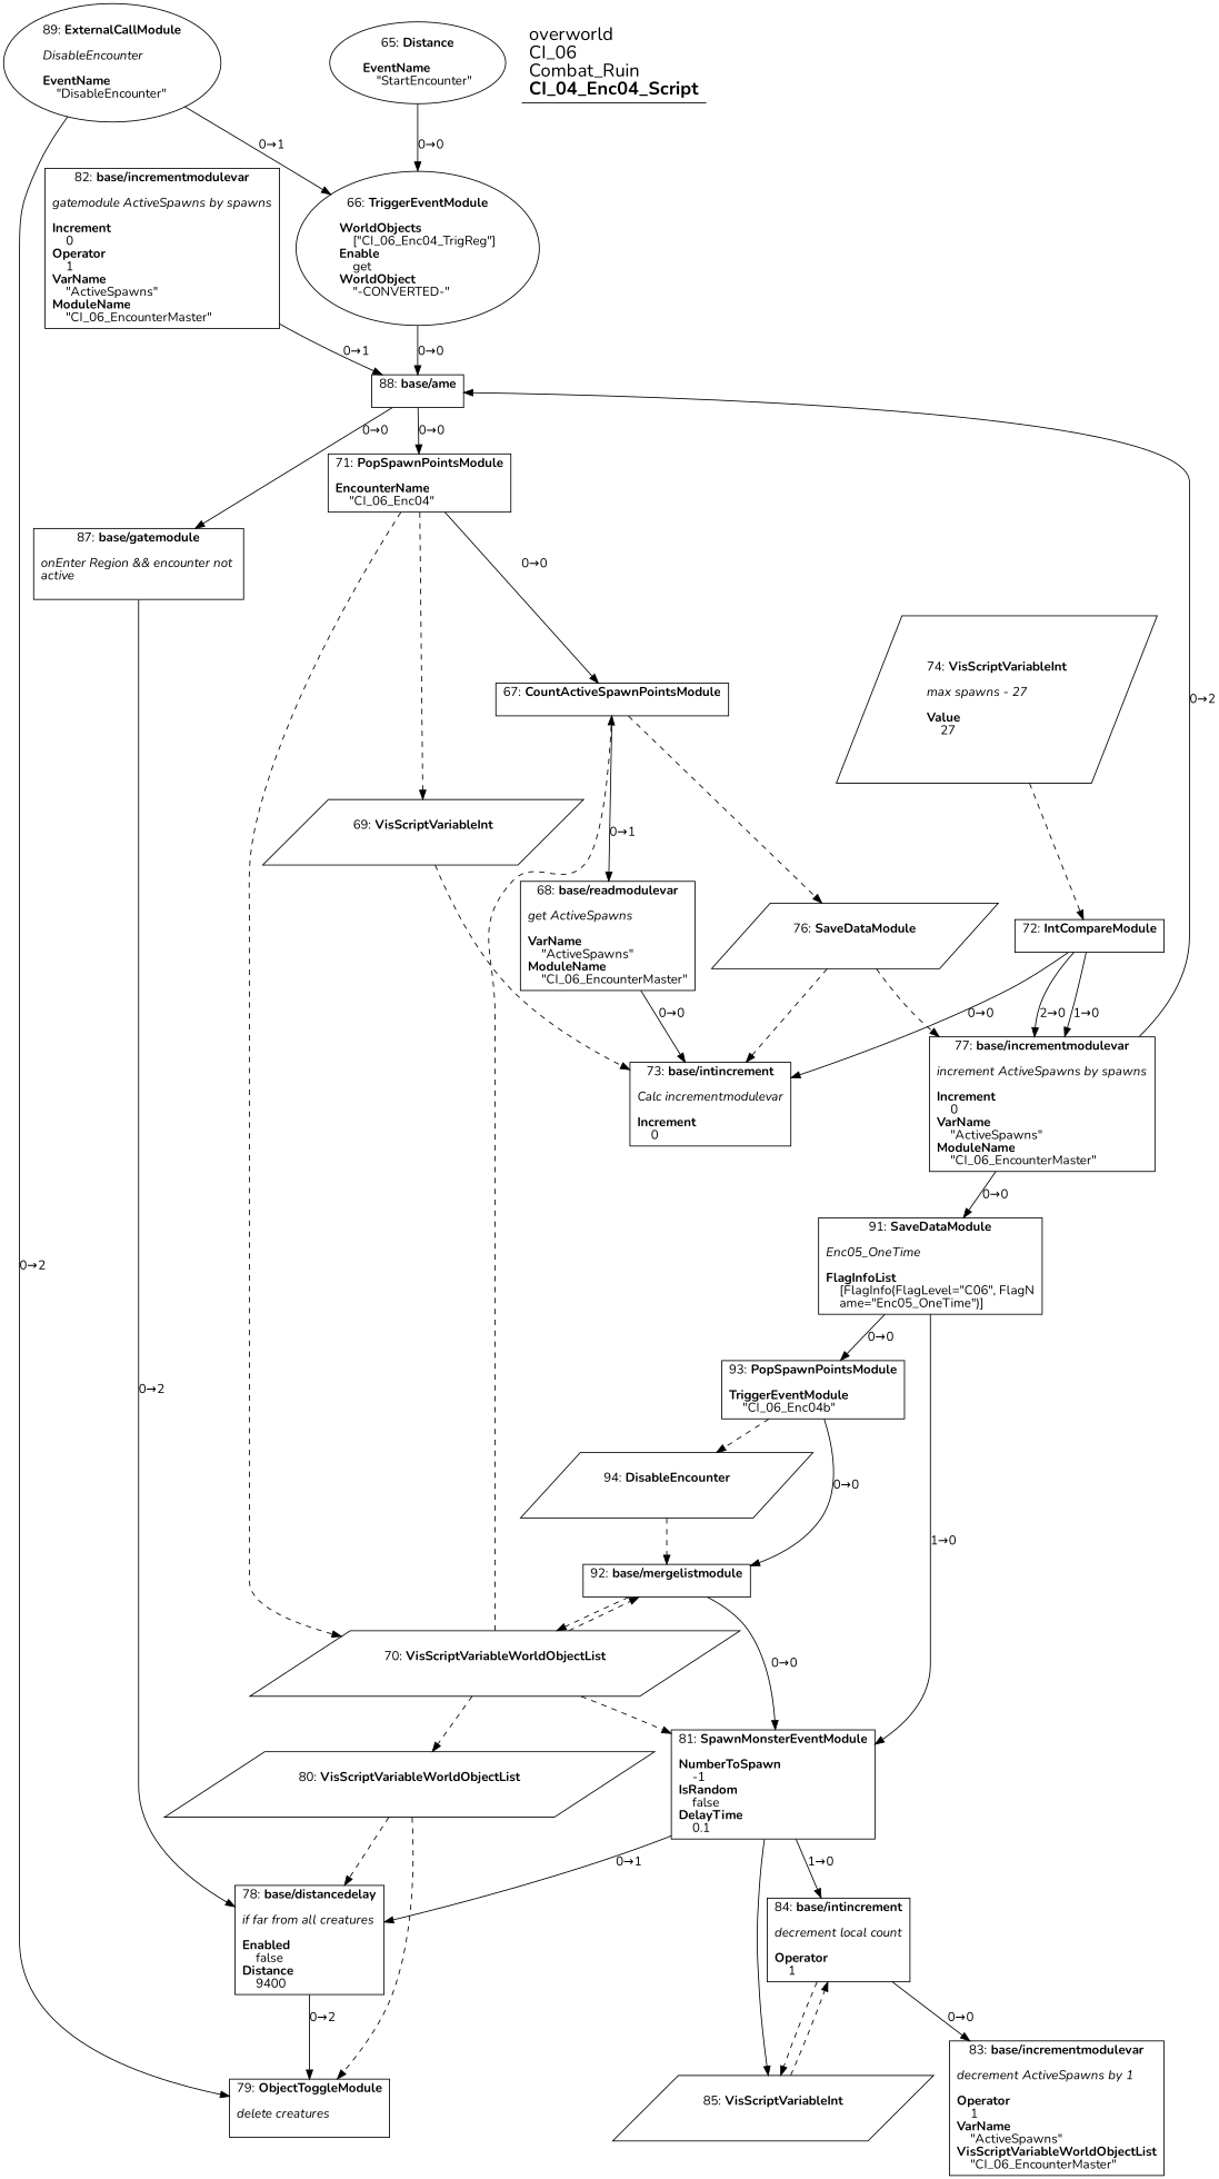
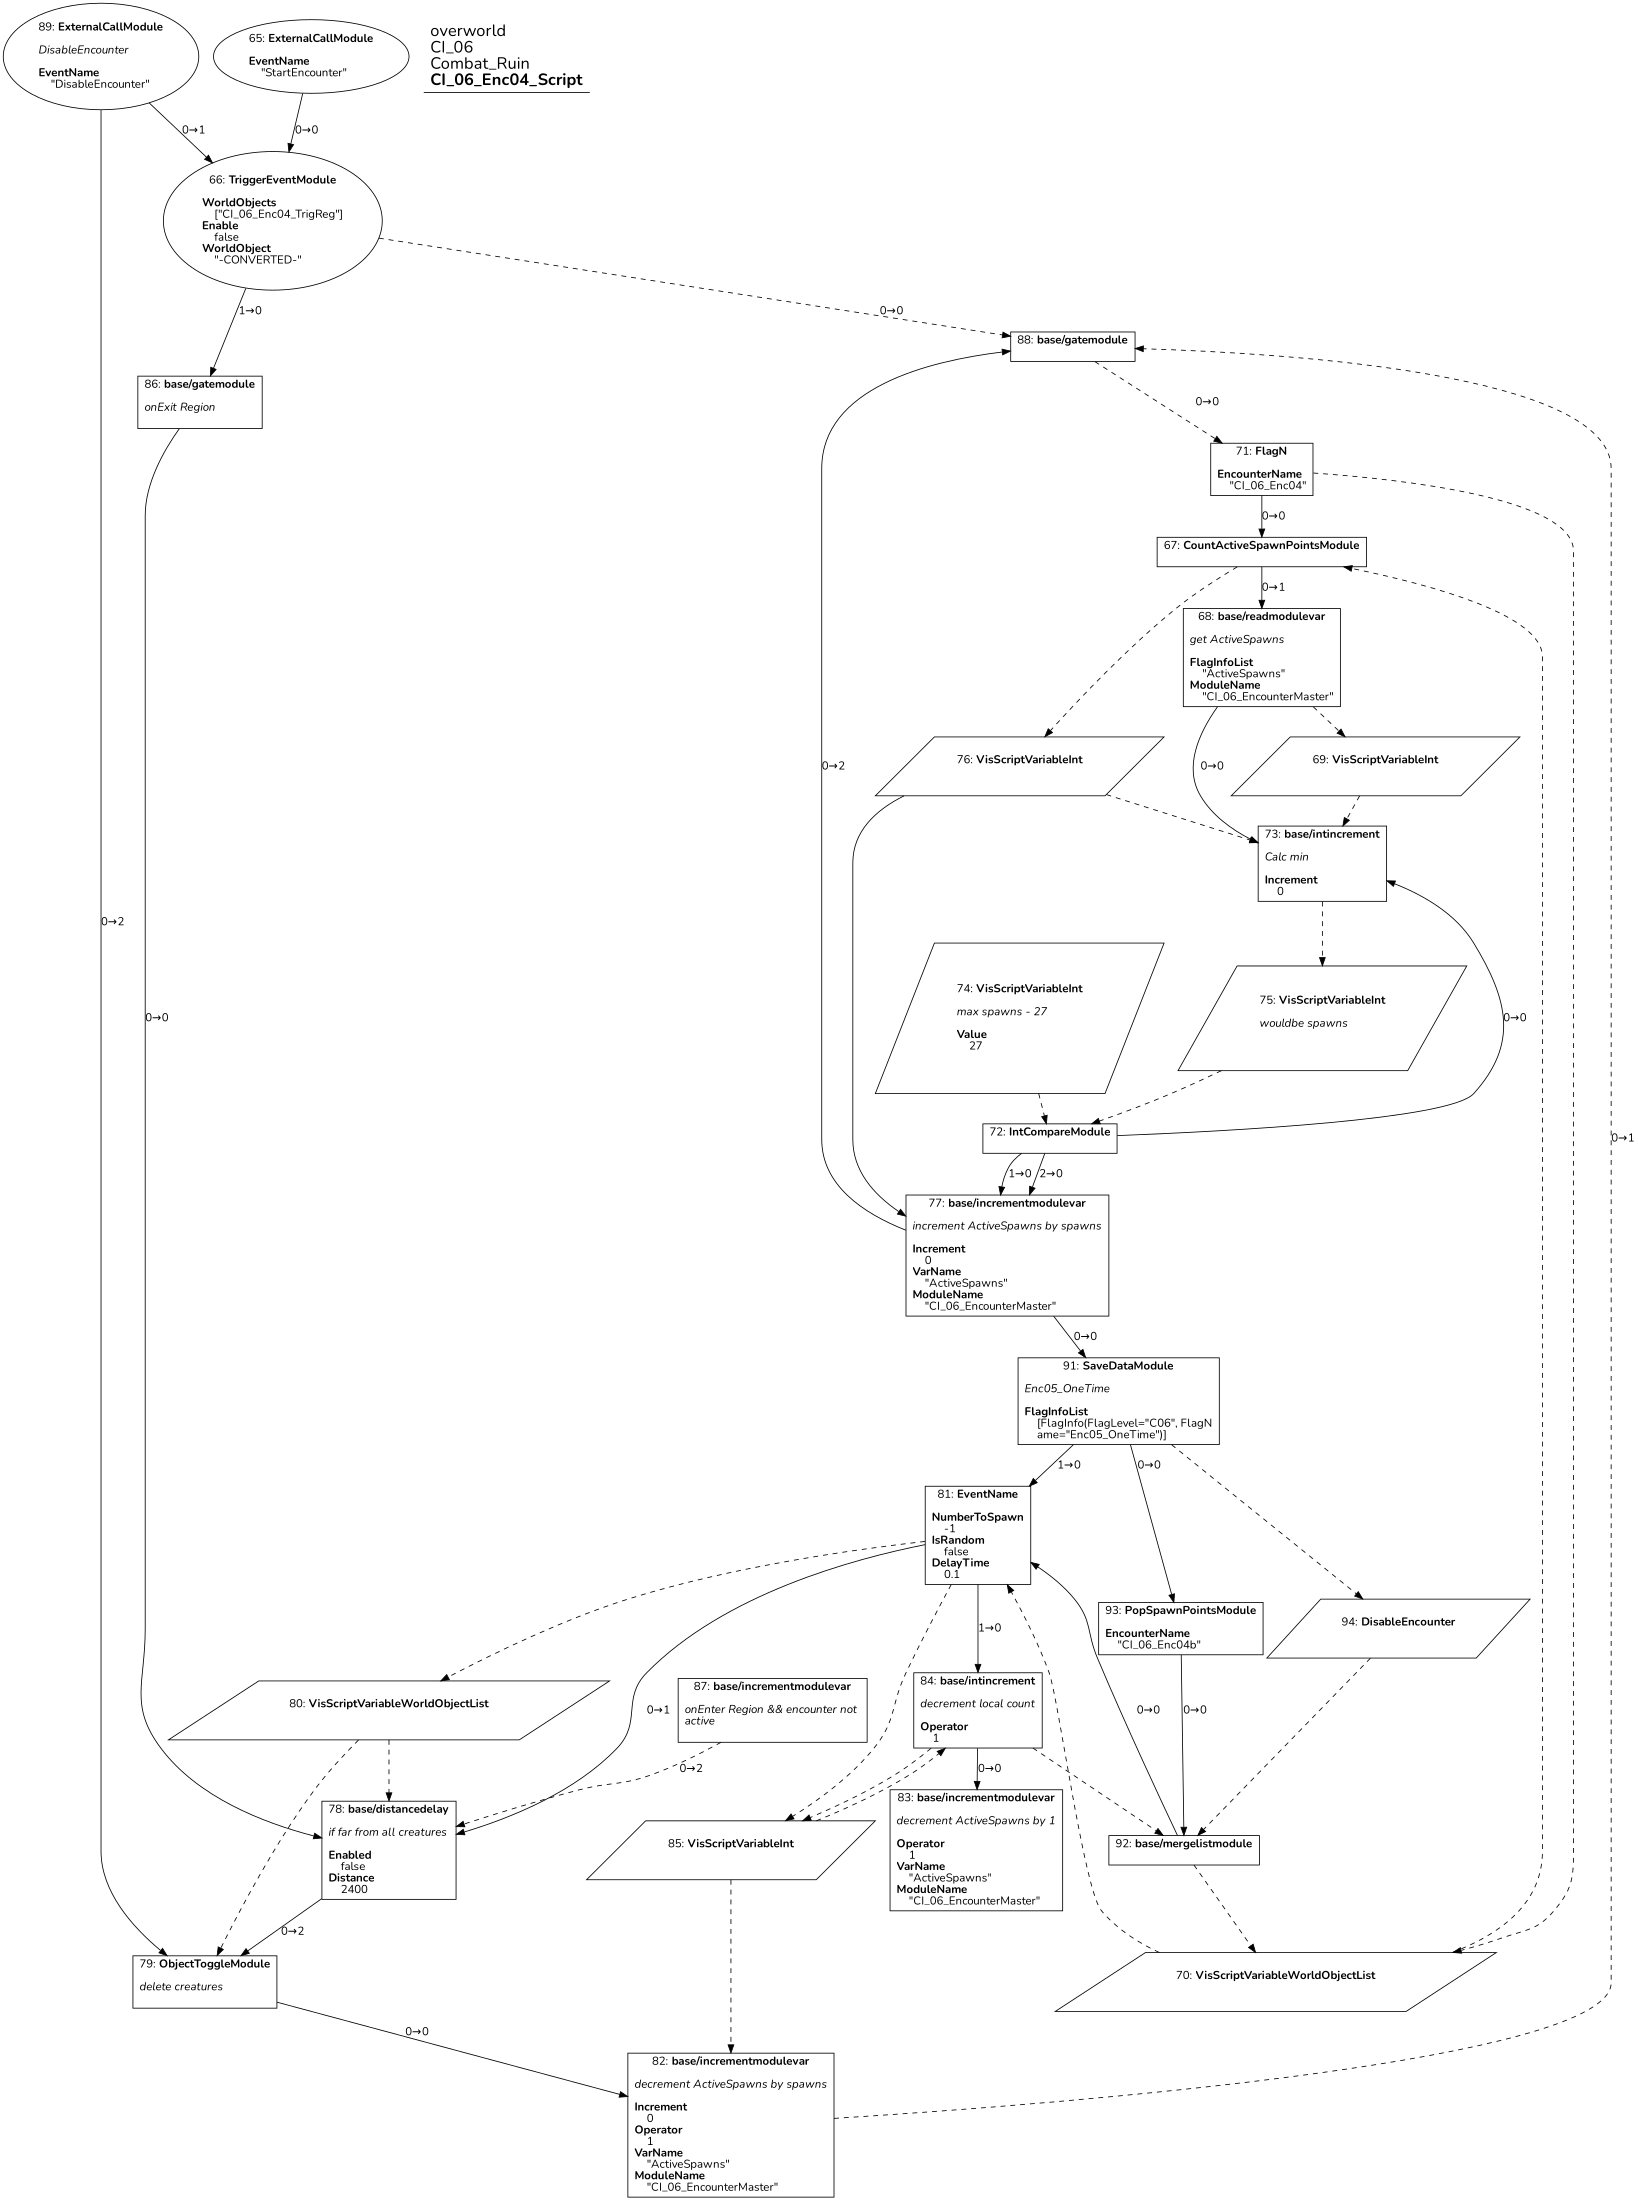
  digraph {
    fontname=Nunito
    splines=spline
    node [fontname=Nunito shape=box]
    edge [fontname=Nunito]
-   n1 [label=<65: <b>Distance</b><br/><br/><b>EventName</b><br align="left"/>    &quot;StartEncounter&quot;<br align="left"/>> shape=oval]
-   n2 [label=<66: <b>TriggerEventModule</b><br/><br/><b>WorldObjects</b><br align="left"/>    [&quot;CI_06_Enc04_TrigReg&quot;]<br align="left"/><b>Enable</b><br align="left"/>    get<br align="left"/><b>WorldObject</b><br align="left"/>    &quot;-CONVERTED-&quot;<br align="left"/>> shape=oval]
-   n3 [label=<88: <b>base/ame</b><br/><br/>>]
-   n5 [label=<71: <b>PopSpawnPointsModule</b><br/><br/><b>EncounterName</b><br align="left"/>    &quot;CI_06_Enc04&quot;<br align="left"/>>]
-   n6 [label=<87: <b>base/gatemodule</b><br/><br/><i>onEnter Region &amp;&amp; encounter not <br align="left"/>active<br align="left"/></i><br align="left"/>>]
-   n7 [label=<78: <b>base/distancedelay</b><br/><br/><i>if far from all creatures<br align="left"/></i><br align="left"/><b>Enabled</b><br align="left"/>    false<br align="left"/><b>Distance</b><br align="left"/>    9400<br align="left"/>>]
+   n1 [label=<65: <b>ExternalCallModule</b><br/><br/><b>EventName</b><br align="left"/>    &quot;StartEncounter&quot;<br align="left"/>> shape=oval]
+   n2 [label=<66: <b>TriggerEventModule</b><br/><br/><b>WorldObjects</b><br align="left"/>    [&quot;CI_06_Enc04_TrigReg&quot;]<br align="left"/><b>Enable</b><br align="left"/>    false<br align="left"/><b>WorldObject</b><br align="left"/>    &quot;-CONVERTED-&quot;<br align="left"/>> shape=oval]
+   n3 [label=<88: <b>base/gatemodule</b><br/><br/>>]
+   n4 [label=<86: <b>base/gatemodule</b><br/><br/><i>onExit Region<br align="left"/></i><br align="left"/>>]
+   n5 [label=<71: <b>FlagN</b><br/><br/><b>EncounterName</b><br align="left"/>    &quot;CI_06_Enc04&quot;<br align="left"/>>]
+   n6 [label=<87: <b>base/incrementmodulevar</b><br/><br/><i>onEnter Region &amp;&amp; encounter not <br align="left"/>active<br align="left"/></i><br align="left"/>>]
+   n7 [label=<78: <b>base/distancedelay</b><br/><br/><i>if far from all creatures<br align="left"/></i><br align="left"/><b>Enabled</b><br align="left"/>    false<br align="left"/><b>Distance</b><br align="left"/>    2400<br align="left"/>>]
    n8 [label=<67: <b>CountActiveSpawnPointsModule</b><br/><br/>>]
    n9 [label=<70: <b>VisScriptVariableWorldObjectList</b><br/><br/>> shape=parallelogram]
    n10 [label=<79: <b>ObjectToggleModule</b><br/><br/><i>delete creatures<br align="left"/></i><br align="left"/>>]
-   n11 [label=<68: <b>base/readmodulevar</b><br/><br/><i>get ActiveSpawns<br align="left"/></i><br align="left"/><b>VarName</b><br align="left"/>    &quot;ActiveSpawns&quot;<br align="left"/><b>ModuleName</b><br align="left"/>    &quot;CI_06_EncounterMaster&quot;<br align="left"/>>]
-   n12 [label=<76: <b>SaveDataModule</b><br/><br/>> shape=parallelogram]
-   n13 [label=<73: <b>base/intincrement</b><br/><br/><i>Calc incrementmodulevar<br align="left"/></i><br align="left"/><b>Increment</b><br align="left"/>    0<br align="left"/>>]
+   n11 [label=<68: <b>base/readmodulevar</b><br/><br/><i>get ActiveSpawns<br align="left"/></i><br align="left"/><b>FlagInfoList</b><br align="left"/>    &quot;ActiveSpawns&quot;<br align="left"/><b>ModuleName</b><br align="left"/>    &quot;CI_06_EncounterMaster&quot;<br align="left"/>>]
+   n12 [label=<76: <b>VisScriptVariableInt</b><br/><br/>> shape=parallelogram]
+   n13 [label=<73: <b>base/intincrement</b><br/><br/><i>Calc min<br align="left"/></i><br align="left"/><b>Increment</b><br align="left"/>    0<br align="left"/>>]
    n14 [label=<69: <b>VisScriptVariableInt</b><br/><br/>> shape=parallelogram]
    n15 [label=<77: <b>base/incrementmodulevar</b><br/><br/><i>increment ActiveSpawns by spawns<br align="left"/></i><br align="left"/><b>Increment</b><br align="left"/>    0<br align="left"/><b>VarName</b><br align="left"/>    &quot;ActiveSpawns&quot;<br align="left"/><b>ModuleName</b><br align="left"/>    &quot;CI_06_EncounterMaster&quot;<br align="left"/>>]
-   n17 [label=<81: <b>SpawnMonsterEventModule</b><br/><br/><b>NumberToSpawn</b><br align="left"/>    -1<br align="left"/><b>IsRandom</b><br align="left"/>    false<br align="left"/><b>DelayTime</b><br align="left"/>    0.1<br align="left"/>>]
+   n16 [label=<75: <b>VisScriptVariableInt</b><br/><br/><i>wouldbe spawns<br align="left"/></i><br align="left"/>> shape=parallelogram]
+   n17 [label=<81: <b>EventName</b><br/><br/><b>NumberToSpawn</b><br align="left"/>    -1<br align="left"/><b>IsRandom</b><br align="left"/>    false<br align="left"/><b>DelayTime</b><br align="left"/>    0.1<br align="left"/>>]
    n18 [label=<92: <b>base/mergelistmodule</b><br/><br/>>]
    n19 [label=<80: <b>VisScriptVariableWorldObjectList</b><br/><br/>> shape=parallelogram]
    n20 [label=<84: <b>base/intincrement</b><br/><br/><i>decrement local count<br align="left"/></i><br align="left"/><b>Operator</b><br align="left"/>    1<br align="left"/>>]
    n21 [label=<85: <b>VisScriptVariableInt</b><br/><br/>> shape=parallelogram]
    n22 [label=<91: <b>SaveDataModule</b><br/><br/><i>Enc05_OneTime<br align="left"/></i><br align="left"/><b>FlagInfoList</b><br align="left"/>    [FlagInfo(FlagLevel=&quot;C06&quot;, FlagN<br align="left"/>    ame=&quot;Enc05_OneTime&quot;)]<br align="left"/>>]
    n23 [label=<72: <b>IntCompareModule</b><br/><br/>>]
-   n24 [label=<93: <b>PopSpawnPointsModule</b><br/><br/><b>TriggerEventModule</b><br align="left"/>    &quot;CI_06_Enc04b&quot;<br align="left"/>>]
+   n24 [label=<93: <b>PopSpawnPointsModule</b><br/><br/><b>EncounterName</b><br align="left"/>    &quot;CI_06_Enc04b&quot;<br align="left"/>>]
    n25 [label=<74: <b>VisScriptVariableInt</b><br/><br/><i>max spawns - 27<br align="left"/></i><br align="left"/><b>Value</b><br align="left"/>    27<br align="left"/>> shape=parallelogram]
    n26 [label=<94: <b>DisableEncounter</b><br/><br/>> shape=parallelogram]
-   n27 [label=<82: <b>base/incrementmodulevar</b><br/><br/><i>gatemodule ActiveSpawns by spawns<br align="left"/></i><br align="left"/><b>Increment</b><br align="left"/>    0<br align="left"/><b>Operator</b><br align="left"/>    1<br align="left"/><b>VarName</b><br align="left"/>    &quot;ActiveSpawns&quot;<br align="left"/><b>ModuleName</b><br align="left"/>    &quot;CI_06_EncounterMaster&quot;<br align="left"/>>]
-   n28 [label=<83: <b>base/incrementmodulevar</b><br/><br/><i>decrement ActiveSpawns by 1<br align="left"/></i><br align="left"/><b>Operator</b><br align="left"/>    1<br align="left"/><b>VarName</b><br align="left"/>    &quot;ActiveSpawns&quot;<br align="left"/><b>VisScriptVariableWorldObjectList</b><br align="left"/>    &quot;CI_06_EncounterMaster&quot;<br align="left"/>>]
+   n27 [label=<82: <b>base/incrementmodulevar</b><br/><br/><i>decrement ActiveSpawns by spawns<br align="left"/></i><br align="left"/><b>Increment</b><br align="left"/>    0<br align="left"/><b>Operator</b><br align="left"/>    1<br align="left"/><b>VarName</b><br align="left"/>    &quot;ActiveSpawns&quot;<br align="left"/><b>ModuleName</b><br align="left"/>    &quot;CI_06_EncounterMaster&quot;<br align="left"/>>]
+   n28 [label=<83: <b>base/incrementmodulevar</b><br/><br/><i>decrement ActiveSpawns by 1<br align="left"/></i><br align="left"/><b>Operator</b><br align="left"/>    1<br align="left"/><b>VarName</b><br align="left"/>    &quot;ActiveSpawns&quot;<br align="left"/><b>ModuleName</b><br align="left"/>    &quot;CI_06_EncounterMaster&quot;<br align="left"/>>]
    n29 [label=<89: <b>ExternalCallModule</b><br/><br/><i>DisableEncounter<br align="left"/></i><br align="left"/><b>EventName</b><br align="left"/>    &quot;DisableEncounter&quot;<br align="left"/>> shape=oval]
-   n30 [label=<<font point-size="20">overworld<br align="left"/>CI_06<br align="left"/>Combat_Ruin<br align="left"/><b>CI_04_Enc04_Script</b><br align="left"/></font>> shape=underline]
+   n30 [label=<<font point-size="20">overworld<br align="left"/>CI_06<br align="left"/>Combat_Ruin<br align="left"/><b>CI_06_Enc04_Script</b><br align="left"/></font>> shape=underline]
    n1 -> n2 [label="0→0"]
-   n2 -> n3 [label="0→0"]
-   n3 -> n5 [label="0→0"]
-   n3 -> n6 [label="0→0"]
+   n2 -> n3 [label="0→0" style=dashed]
+   n2 -> n4 [label="1→0"]
+   n3 -> n5 [label="0→0" style=dashed]
+   n4 -> n7 [label="0→0"]
    n5 -> n8 [label="0→0"]
    n5 -> n9 [style=dashed]
-   n6 -> n7 [label="0→2"]
+   n6 -> n7 [label="0→2" style=dashed]
    n7 -> n10 [label="0→2"]
    n8 -> n11 [label="0→1"]
    n8 -> n12 [style=dashed]
    n9 -> n8 [style=dashed]
    n9 -> n17 [style=dashed]
-   n9 -> n18 [style=dashed]
+   n20 -> n18 [style=dashed]
+   n10 -> n27 [label="0→0"]
    n11 -> n13 [label="0→0"]
-   n5 -> n14 [style=dashed]
+   n11 -> n14 [style=dashed]
    n12 -> n13 [style=dashed]
-   n12 -> n15 [style=dashed]
+   n12 -> n15 [style=solid]
+   n13 -> n16 [style=dashed]
    n14 -> n13 [style=dashed]
    n15 -> n3 [label="0→2"]
    n15 -> n22 [label="0→0"]
+   n16 -> n23 [style=dashed]
    n17 -> n7 [label="0→1"]
-   n9 -> n19 [style=dashed]
+   n17 -> n19 [style=dashed]
    n17 -> n20 [label="1→0"]
-   n17 -> n21 [style=solid]
+   n17 -> n21 [style=dashed]
    n18 -> n9 [style=dashed]
    n18 -> n17 [label="0→0"]
    n19 -> n7 [style=dashed]
    n19 -> n10 [style=dashed]
    n20 -> n21 [style=dashed]
    n20 -> n28 [label="0→0"]
    n21 -> n20 [style=dashed]
+   n21 -> n27 [style=dashed]
    n22 -> n17 [label="1→0"]
    n22 -> n24 [label="0→0"]
    n23 -> n13 [label="0→0"]
    n23 -> n15 [label="1→0"]
    n23 -> n15 [label="2→0"]
    n24 -> n18 [label="0→0"]
-   n24 -> n26 [style=dashed]
+   n22 -> n26 [style=dashed]
    n25 -> n23 [style=dashed]
    n26 -> n18 [style=dashed]
-   n27 -> n3 [label="0→1"]
+   n27 -> n3 [label="0→1" style=dashed]
    n29 -> n2 [label="0→1"]
    n29 -> n10 [label="0→2"]
  }
